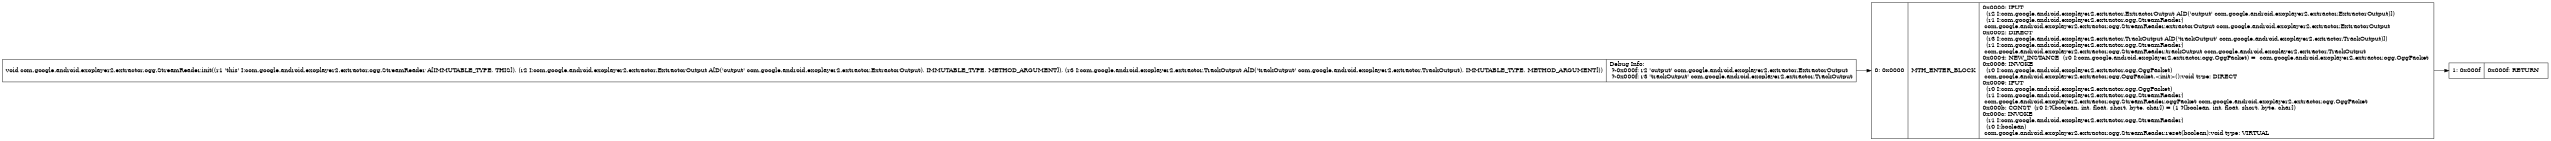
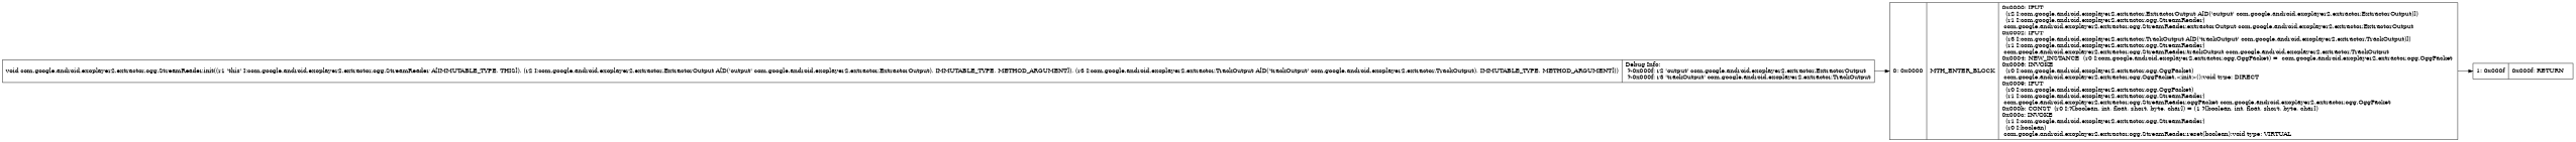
  digraph {
    rankdir=LR
    node [shape=record]
-   n1 [label="{0\:\ 0x0000|MTH_ENTER_BLOCK\l|0x0000: IPUT  \l  (r2 I:com.google.android.exoplayer2.extractor.ExtractorOutput A[D('output' com.google.android.exoplayer2.extractor.ExtractorOutput)])\l  (r1 I:com.google.android.exoplayer2.extractor.ogg.StreamReader)\l com.google.android.exoplayer2.extractor.ogg.StreamReader.extractorOutput com.google.android.exoplayer2.extractor.ExtractorOutput \l0x0002: DIRECT  \l  (r3 I:com.google.android.exoplayer2.extractor.TrackOutput A[D('trackOutput' com.google.android.exoplayer2.extractor.TrackOutput)])\l  (r1 I:com.google.android.exoplayer2.extractor.ogg.StreamReader)\l com.google.android.exoplayer2.extractor.ogg.StreamReader.trackOutput com.google.android.exoplayer2.extractor.TrackOutput \l0x0004: NEW_INSTANCE  (r0 I:com.google.android.exoplayer2.extractor.ogg.OggPacket) =  com.google.android.exoplayer2.extractor.ogg.OggPacket \l0x0006: INVOKE  \l  (r0 I:com.google.android.exoplayer2.extractor.ogg.OggPacket)\l com.google.android.exoplayer2.extractor.ogg.OggPacket.\<init\>():void type: DIRECT \l0x0009: IPUT  \l  (r0 I:com.google.android.exoplayer2.extractor.ogg.OggPacket)\l  (r1 I:com.google.android.exoplayer2.extractor.ogg.StreamReader)\l com.google.android.exoplayer2.extractor.ogg.StreamReader.oggPacket com.google.android.exoplayer2.extractor.ogg.OggPacket \l0x000b: CONST  (r0 I:?[boolean, int, float, short, byte, char]) = (1 ?[boolean, int, float, short, byte, char]) \l0x000c: INVOKE  \l  (r1 I:com.google.android.exoplayer2.extractor.ogg.StreamReader)\l  (r0 I:boolean)\l com.google.android.exoplayer2.extractor.ogg.StreamReader.reset(boolean):void type: VIRTUAL \l}"]
+   n1 [label="{0\:\ 0x0000|MTH_ENTER_BLOCK\l|0x0000: IPUT  \l  (r2 I:com.google.android.exoplayer2.extractor.ExtractorOutput A[D('output' com.google.android.exoplayer2.extractor.ExtractorOutput)])\l  (r1 I:com.google.android.exoplayer2.extractor.ogg.StreamReader)\l com.google.android.exoplayer2.extractor.ogg.StreamReader.extractorOutput com.google.android.exoplayer2.extractor.ExtractorOutput \l0x0002: IPUT  \l  (r3 I:com.google.android.exoplayer2.extractor.TrackOutput A[D('trackOutput' com.google.android.exoplayer2.extractor.TrackOutput)])\l  (r1 I:com.google.android.exoplayer2.extractor.ogg.StreamReader)\l com.google.android.exoplayer2.extractor.ogg.StreamReader.trackOutput com.google.android.exoplayer2.extractor.TrackOutput \l0x0004: NEW_INSTANCE  (r0 I:com.google.android.exoplayer2.extractor.ogg.OggPacket) =  com.google.android.exoplayer2.extractor.ogg.OggPacket \l0x0006: INVOKE  \l  (r0 I:com.google.android.exoplayer2.extractor.ogg.OggPacket)\l com.google.android.exoplayer2.extractor.ogg.OggPacket.\<init\>():void type: DIRECT \l0x0009: IPUT  \l  (r0 I:com.google.android.exoplayer2.extractor.ogg.OggPacket)\l  (r1 I:com.google.android.exoplayer2.extractor.ogg.StreamReader)\l com.google.android.exoplayer2.extractor.ogg.StreamReader.oggPacket com.google.android.exoplayer2.extractor.ogg.OggPacket \l0x000b: CONST  (r0 I:?[boolean, int, float, short, byte, char]) = (1 ?[boolean, int, float, short, byte, char]) \l0x000c: INVOKE  \l  (r1 I:com.google.android.exoplayer2.extractor.ogg.StreamReader)\l  (r0 I:boolean)\l com.google.android.exoplayer2.extractor.ogg.StreamReader.reset(boolean):void type: VIRTUAL \l}"]
    n2 [label="{1\:\ 0x000f|0x000f: RETURN   \l}"]
    n3 [label="{void com.google.android.exoplayer2.extractor.ogg.StreamReader.init((r1 'this' I:com.google.android.exoplayer2.extractor.ogg.StreamReader A[IMMUTABLE_TYPE, THIS]), (r2 I:com.google.android.exoplayer2.extractor.ExtractorOutput A[D('output' com.google.android.exoplayer2.extractor.ExtractorOutput), IMMUTABLE_TYPE, METHOD_ARGUMENT]), (r3 I:com.google.android.exoplayer2.extractor.TrackOutput A[D('trackOutput' com.google.android.exoplayer2.extractor.TrackOutput), IMMUTABLE_TYPE, METHOD_ARGUMENT]))  | Debug Info:\l  ?\-0x000f: r2 'output' com.google.android.exoplayer2.extractor.ExtractorOutput\l  ?\-0x000f: r3 'trackOutput' com.google.android.exoplayer2.extractor.TrackOutput\l}"]
    n1 -> n2
    n3 -> n1
  }
